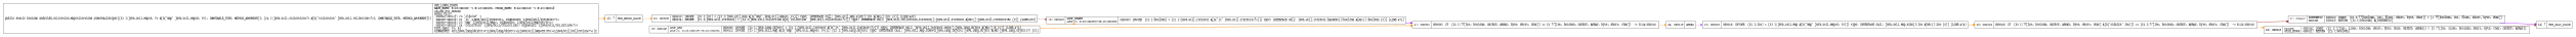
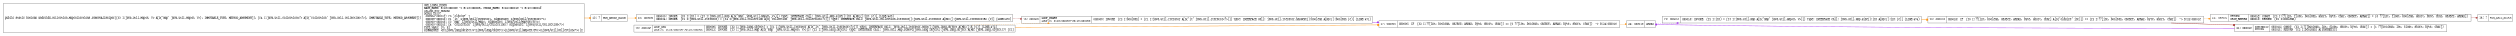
  digraph {
    fontname="Courier Prime"
    rankdir=LR
    node [fontname="Courier Prime" shape=record]
    edge [arrowhead=dot color=darkorange fontname="Courier Prime" style=bold]
    n1 [label="{13\:\ ?|MTH_ENTER_BLOCK\l}"]
    n2 [label="{15\:\ 0x0000|0x0000: INVOKE  (r0 I:int) = (r3 I:java.util.Map A[D('map' java.util.Map\<K, V\>)]) type: INTERFACE call: java.util.Map.size():int A[MD:():int (c)] (LINE:469)\l0x0004: INVOKE  (r1 I:java.util.Iterator) = (r4 I:java.util.Collection A[D('collection' java.util.Collection\<?\>)]) type: INTERFACE call: java.util.Collection.iterator():java.util.Iterator A[MD:():java.util.Iterator\<E\> (c)] (LINE:470)\l}"]
    n3 [label="{16\:\ 0x0008|LOOP_START\lLOOP:0: B:16:0x0008\-\>B:18:0x000e\l|0x0008: INVOKE  (r2 I:boolean) = (r1 I:java.util.Iterator A[D('it' java.util.Iterator\<?\>)]) type: INTERFACE call: java.util.Iterator.hasNext():boolean A[MD:():boolean (c)] (LINE:471)\l}"]
    n4 [label="{17\:\ 0x000c|0x000c: IF  (r2 I:??[int, boolean, OBJECT, ARRAY, byte, short, char]) == (0 ??[int, boolean, OBJECT, ARRAY, byte, short, char])  \-\> B:24:0x0016 \l}"]
    n5 [label="{24\:\ 0x0016|ARRAY\l}"]
    n6 [label="{18\:\ 0x000e|LOOP_END\lLOOP:0: B:16:0x0008\-\>B:18:0x000e\l|0x000e: INVOKE  (r2 I:java.lang.Object) = (r1 I:java.util.Iterator A[D('it' java.util.Iterator\<?\>)]) type: INTERFACE call: java.util.Iterator.next():java.lang.Object A[MD:():E (c)] (LINE:472)\l0x0012: INVOKE  (r3 I:java.util.Map A[D('map' java.util.Map\<K, V\>)]), (r2 I:java.lang.Object) type: INTERFACE call: java.util.Map.remove(java.lang.Object):java.lang.Object A[MD:(java.lang.Object):V (c)]\l}"]
    n7 [label="{19\:\ 0x0016|0x0016: INVOKE  (r2 I:int) = (r3 I:java.util.Map A[D('map' java.util.Map\<K, V\>)]) type: INTERFACE call: java.util.Map.size():int A[MD:():int (c)] (LINE:474)\l}"]
    n8 [label="{20\:\ 0x001a|0x001a: IF  (r0 I:??[int, boolean, OBJECT, ARRAY, byte, short, char] A[D('oldSize' int)]) == (r2 I:??[int, boolean, OBJECT, ARRAY, byte, short, char])  \-\> B:22:0x001e \l}"]
    n9 [label="{21\:\ 0x001c|SYNTHETIC\lRETURN\l|0x001c: CONST  (r2 I:??[boolean, int, float, short, byte, char]) = (1 ??[boolean, int, float, short, byte, char]) \l0x001f: RETURN  (r2 I:boolean) A[SYNTHETIC]\l}"]
-   n10 [label="{22\:\ 0x001e|RETURN\lORIG_CROSS\l|0x001e: CONST  (r2 I:??[int, float, boolean, short, byte, char, OBJECT, ARRAY]) = (0 ??[int, float, boolean, short, byte, char, OBJECT, ARRAY]) \l0x001f: RETURN  (r2 I:boolean) \l}"]
+   n10 [label="{22\:\ 0x001e|RETURN\lORIG_RETURN\l|0x001e: CONST  (r2 I:??[int, float, boolean, short, byte, char, OBJECT, ARRAY]) = (0 ??[int, float, boolean, short, byte, char, OBJECT, ARRAY]) \l0x001f: RETURN  (r2 I:boolean) \l}"]
    n11 [label="{14\:\ ?|MTH_EXIT_BLOCK\l}"]
    n12 [label="{public static boolean androidx.collection.MapCollections.removeAllHelper((r3 I:java.util.Map\<K, V\> A[D('map' java.util.Map\<K, V\>), IMMUTABLE_TYPE, METHOD_ARGUMENT]), (r4 I:java.util.Collection\<?\> A[D('collection' java.util.Collection\<?\>), IMMUTABLE_TYPE, METHOD_ARGUMENT]))  | USE_LINES_HINTS\lBACK_EDGE: B:18:0x000e \-\> B:16:0x0008, CROSS_EDGE: B:22:0x001e \-\> B:23:0x001f\lINLINE_NOT_NEEDED\lDebug Info:\l  0x0004\-0x001f: r0 'oldSize' I\l  0x0008\-0x001f: r1 'it' Ljava\/util\/Iterator;, signature: Ljava\/util\/Iterator\<*\>;\l  0x0000\-0x001f: r3 'map' Ljava\/util\/Map;, signature: Ljava\/util\/Map\<TK;TV;\>;\l  0x0000\-0x001f: r4 'collection' Ljava\/util\/Collection;, signature: Ljava\/util\/Collection\<*\>;\lTYPE_VARS: [V, K]\lSIGNATURE: \<K:Ljava\/lang\/Object;V:Ljava\/lang\/Object;\>(Ljava\/util\/Map\<TK;TV;\>;Ljava\/util\/Collection\<*\>;)Z\l}"]
    n1 -> n2 [style=solid]
    n2 -> n3 [color=brown style=solid]
    n3 -> n4 [arrowhead=diamond color=purple]
    n4 -> n5 [style=solid]
    n5 -> n7 [arrowhead=diamond color=purple style=dashed]
    n6 -> n3 [arrowhead=diamond style=dashed]
    n6 -> n4 [arrowhead=box]
    n7 -> n8 [arrowhead=box]
    n8 -> n9 [arrowhead=box color=brown]
    n8 -> n10 [arrowhead=diamond style=solid]
-   n9 -> n11 [color=purple]
+   n9 -> n5 [color=purple]
    n10 -> n11 [arrowhead=diamond color=brown style=solid]
    n12 -> n1
  }
